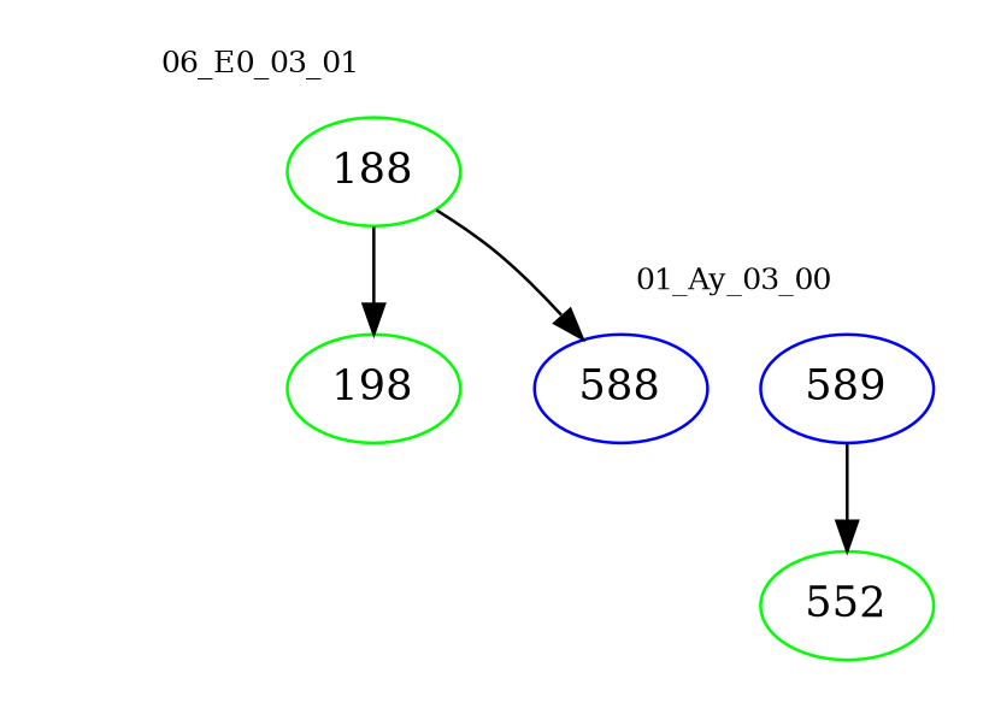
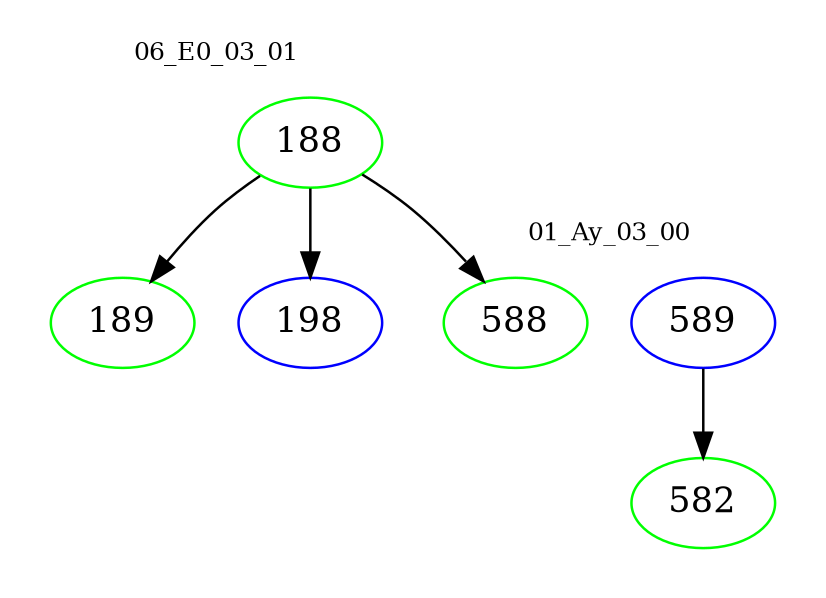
  digraph {
    node [color=blue]
    edge [color=black]
    n1 [label=589]
-   n2 [color=green label=552]
-   n3 [label=588]
+   n2 [color=green label=582]
+   n3 [color=green label=588]
    n4 [color=green label=188]
-   n6 [color=green label=198]
+   n5 [color=green label=189]
+   n6 [label=198]
    subgraph cluster_1 {
      color=white
      fontsize=10
      label="01_Ay_03_00"
      n1
      n2
      n3
    }
    subgraph cluster_2 {
      color=white
      fontsize=10
      label="06_E0_03_01"
      n4
+     n5
      n6
    }
    n1 -> n2
    n4 -> n3
+   n4 -> n5
    n4 -> n6
  }
